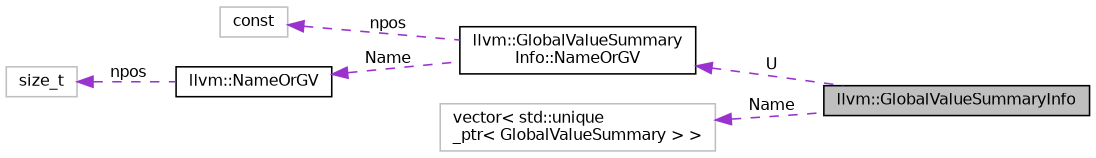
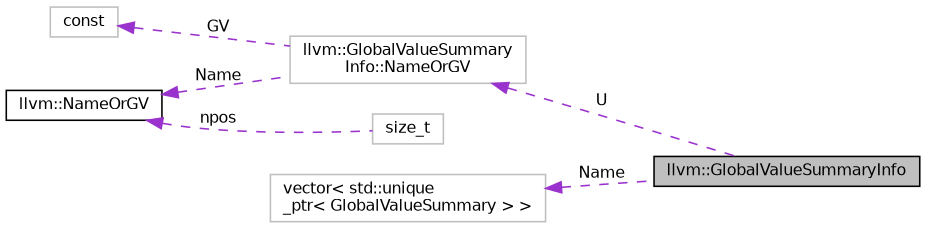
  digraph {
    rankdir=LR
    node [color=black fontname=Helvetica fontsize=10 shape=record]
    edge [color=darkorchid3 dir=back fontname=Helvetica fontsize=10 labelfontname=Helvetica labelfontsize=10 style=dashed]
    n1 [fillcolor=grey75 fontcolor=black height=0.2 label="llvm::GlobalValueSummaryInfo" style=filled width=0.4]
-   n2 [height=0.2 label="llvm::GlobalValueSummary\lInfo::NameOrGV" width=0.4]
+   n2 [color=grey75 height=0.2 label="llvm::GlobalValueSummary\lInfo::NameOrGV" width=0.4]
    n3 [color=grey75 height=0.2 label=const width=0.4]
    n4 [height=0.2 label="llvm::NameOrGV" width=0.4]
    n5 [color=grey75 height=0.2 label=size_t width=0.4]
    n6 [color=grey75 height=0.2 label="vector\< std::unique\l_ptr\< GlobalValueSummary \> \>" width=0.4]
    n2 -> n1 [label=" U"]
-   n3 -> n2 [label=" npos"]
+   n3 -> n2 [label=" GV"]
    n4 -> n2 [label=" Name"]
-   n5 -> n4 [label=" npos"]
+   n4 -> n5 [label=" npos"]
    n6 -> n1 [label=" Name"]
  }
